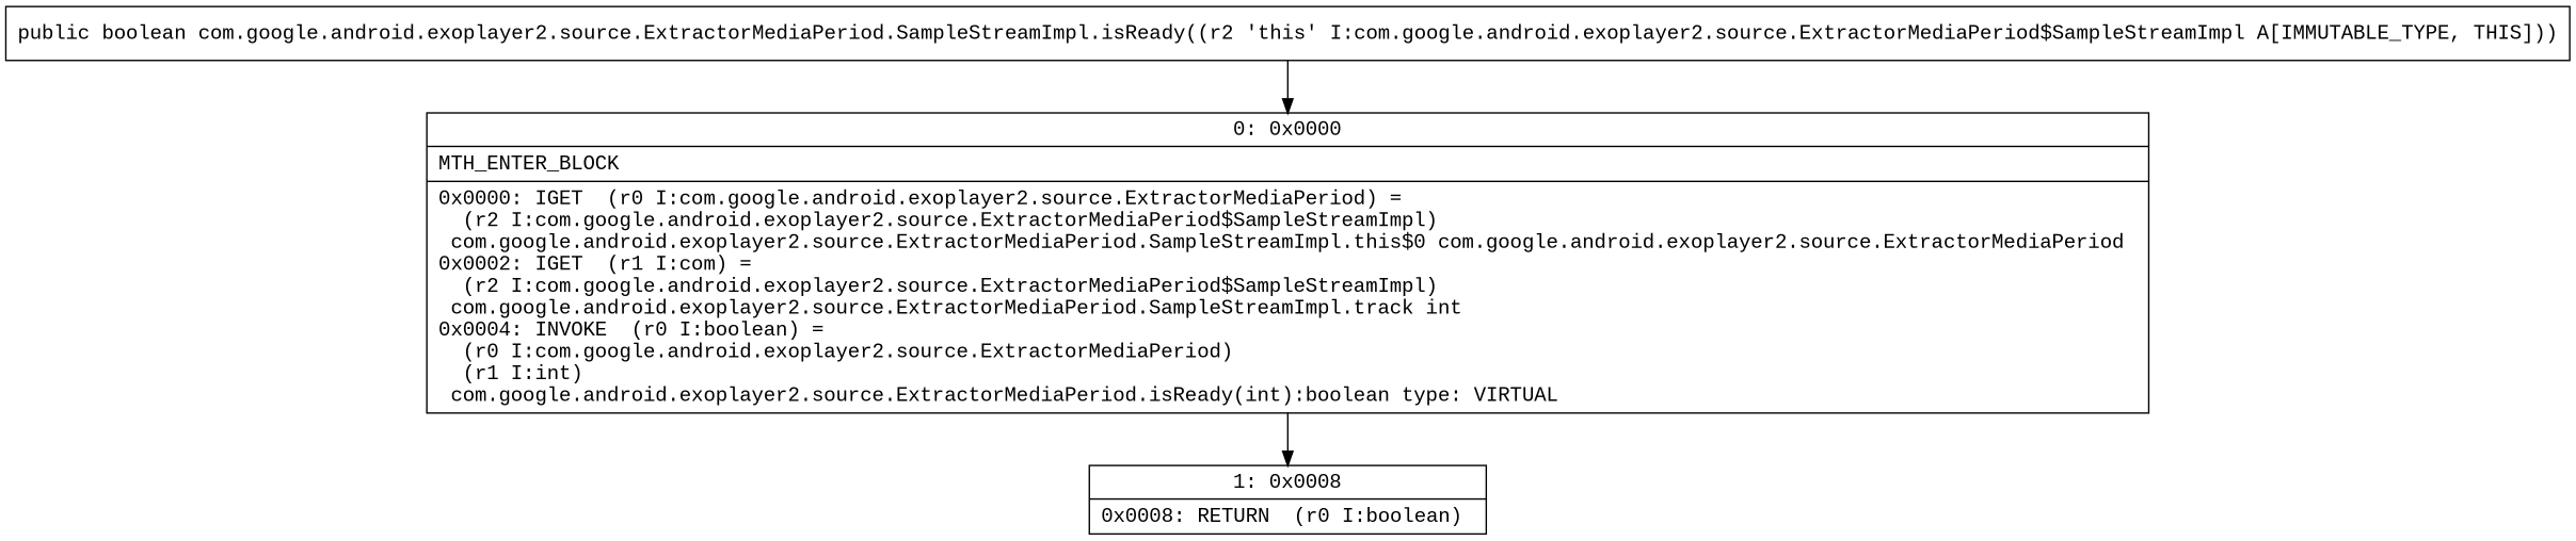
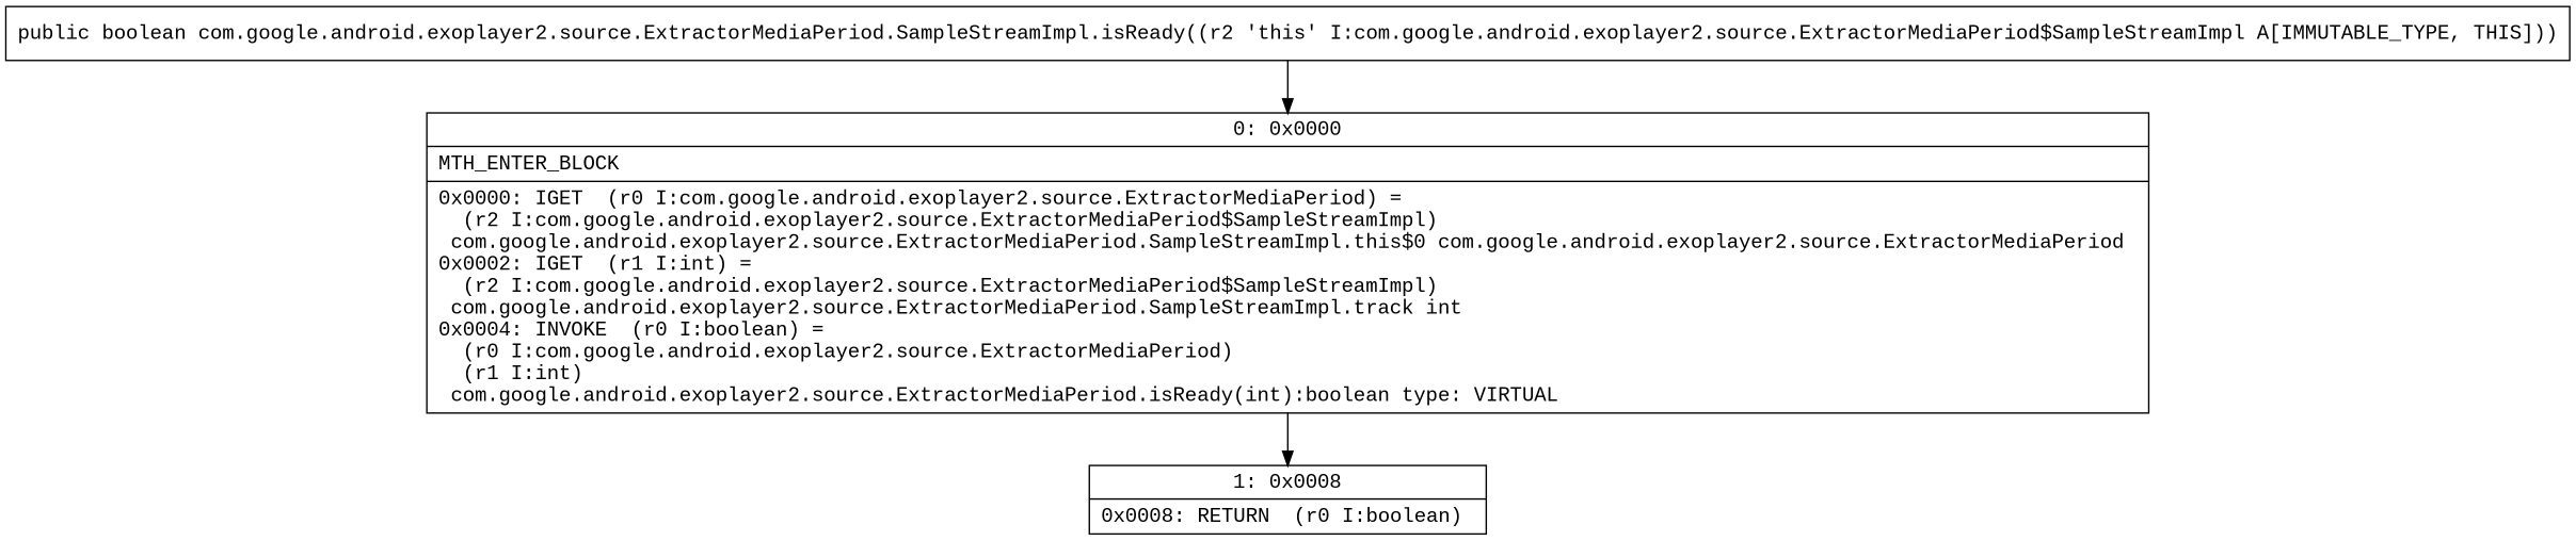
  digraph {
    fontname="Liberation Mono"
    node [shape=record fontname="Liberation Mono"]
    edge [fontname="Liberation Mono"]
-   n1 [label="{0\:\ 0x0000|MTH_ENTER_BLOCK\l|0x0000: IGET  (r0 I:com.google.android.exoplayer2.source.ExtractorMediaPeriod) = \l  (r2 I:com.google.android.exoplayer2.source.ExtractorMediaPeriod$SampleStreamImpl)\l com.google.android.exoplayer2.source.ExtractorMediaPeriod.SampleStreamImpl.this$0 com.google.android.exoplayer2.source.ExtractorMediaPeriod \l0x0002: IGET  (r1 I:com) = \l  (r2 I:com.google.android.exoplayer2.source.ExtractorMediaPeriod$SampleStreamImpl)\l com.google.android.exoplayer2.source.ExtractorMediaPeriod.SampleStreamImpl.track int \l0x0004: INVOKE  (r0 I:boolean) = \l  (r0 I:com.google.android.exoplayer2.source.ExtractorMediaPeriod)\l  (r1 I:int)\l com.google.android.exoplayer2.source.ExtractorMediaPeriod.isReady(int):boolean type: VIRTUAL \l}"]
+   n1 [label="{0\:\ 0x0000|MTH_ENTER_BLOCK\l|0x0000: IGET  (r0 I:com.google.android.exoplayer2.source.ExtractorMediaPeriod) = \l  (r2 I:com.google.android.exoplayer2.source.ExtractorMediaPeriod$SampleStreamImpl)\l com.google.android.exoplayer2.source.ExtractorMediaPeriod.SampleStreamImpl.this$0 com.google.android.exoplayer2.source.ExtractorMediaPeriod \l0x0002: IGET  (r1 I:int) = \l  (r2 I:com.google.android.exoplayer2.source.ExtractorMediaPeriod$SampleStreamImpl)\l com.google.android.exoplayer2.source.ExtractorMediaPeriod.SampleStreamImpl.track int \l0x0004: INVOKE  (r0 I:boolean) = \l  (r0 I:com.google.android.exoplayer2.source.ExtractorMediaPeriod)\l  (r1 I:int)\l com.google.android.exoplayer2.source.ExtractorMediaPeriod.isReady(int):boolean type: VIRTUAL \l}"]
    n2 [label="{1\:\ 0x0008|0x0008: RETURN  (r0 I:boolean) \l}"]
    n3 [label="{public boolean com.google.android.exoplayer2.source.ExtractorMediaPeriod.SampleStreamImpl.isReady((r2 'this' I:com.google.android.exoplayer2.source.ExtractorMediaPeriod$SampleStreamImpl A[IMMUTABLE_TYPE, THIS])) }"]
    n1 -> n2
    n3 -> n1
  }
